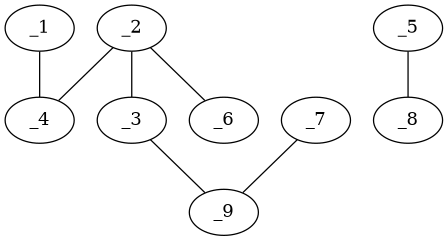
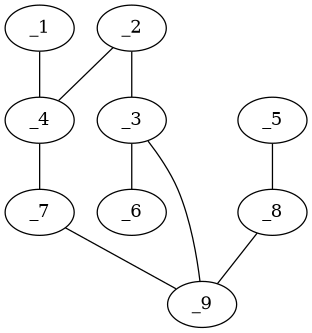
  graph {
    node [charge=0 chem=1 symbol="C  "]
    edge [valence=1]
    _1 [x=3.9732 y=-1.6232]
    _4 [x=3.2543 y=1.1573]
    _2 [x=4.2321 y=-0.6573]
    _3 [x=2.5 y=-1.6573]
    _6 [chem=2 symbol="O  " x=2 y=-0.7913]
    _9 [chem=6 symbol="P  " x=4.4909 y=0.3086]
    _7 [chem=2 symbol="O  " x=4.1203 y=1.6573]
    _5 [x=6.064 y=-1.4161]
    _8 [chem=2 symbol="O  " x=6.3228 y=-0.4502]
    _1 -- _4
+   _4 -- _7
    _2 -- _4
    _2 -- _3
-   _2 -- _6
+   _3 -- _6
    _3 -- _9
    _7 -- _9
    _5 -- _8
+   _8 -- _9
  }
